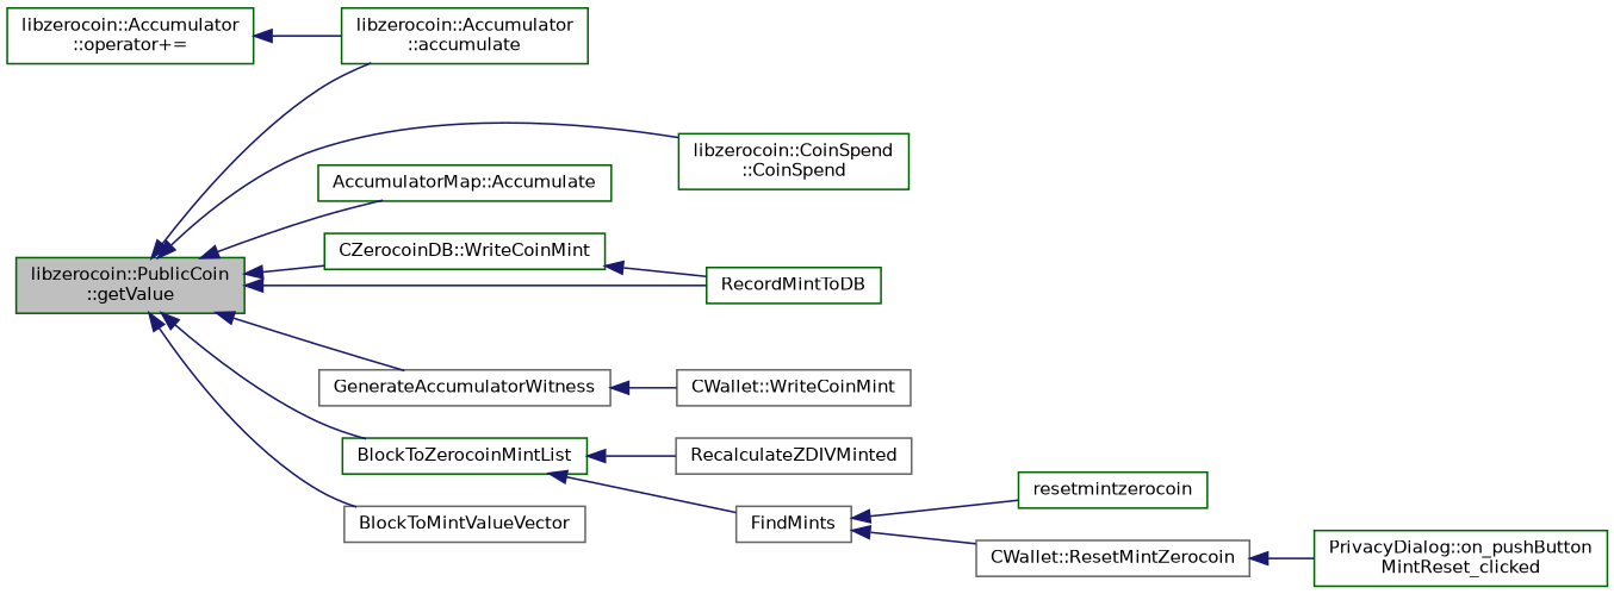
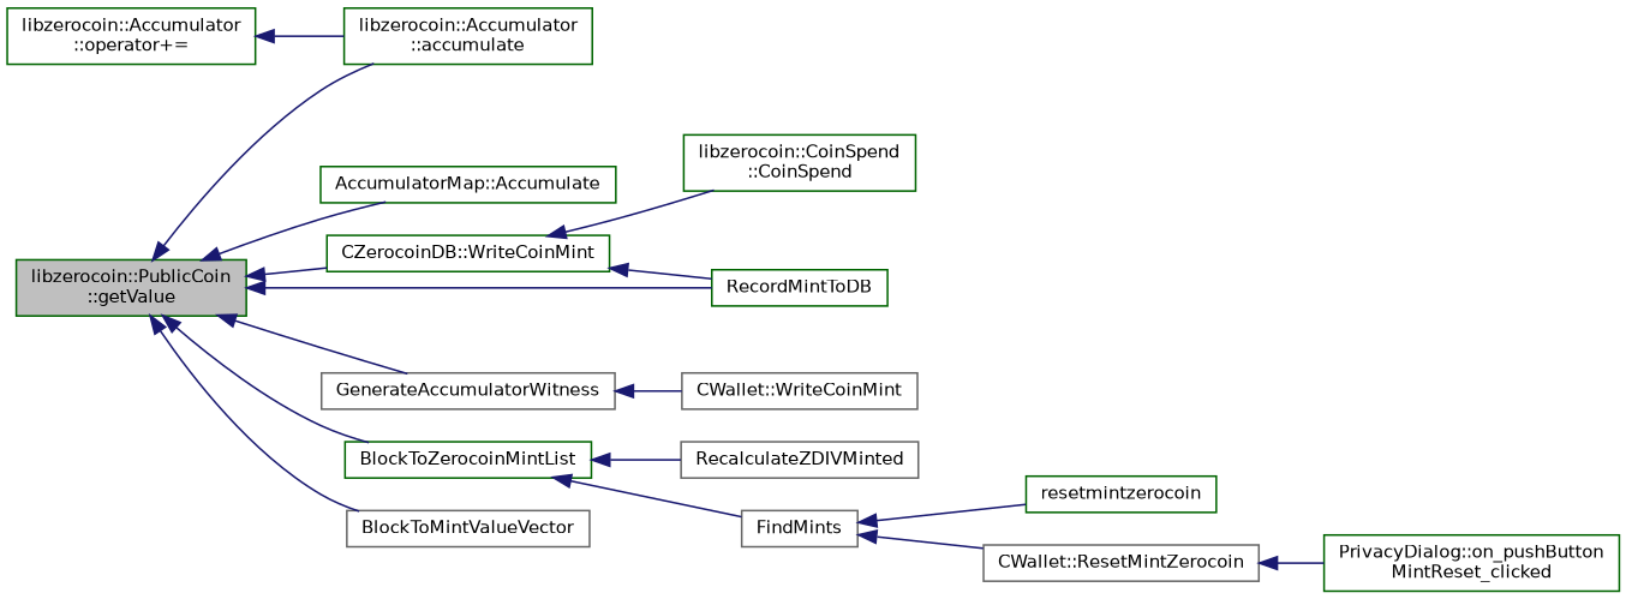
  digraph {
    rankdir=LR
    node [color=darkgreen fillcolor=white fontname=Helvetica fontsize=10 shape=record style=filled]
    edge [color=midnightblue dir=back fontname=Helvetica fontsize=10 labelfontname=Helvetica labelfontsize=10 style=solid]
    n1 [fillcolor=grey75 fontcolor=black height=0.2 label="libzerocoin::PublicCoin\l::getValue" width=0.4]
    n2 [height=0.2 label="AccumulatorMap::Accumulate" width=0.4]
    n3 [color=gray40 height=0.2 label=GenerateAccumulatorWitness width=0.4]
    n4 [height=0.2 label="libzerocoin::Accumulator\l::accumulate" width=0.4]
    n5 [height=0.2 label="libzerocoin::CoinSpend\l::CoinSpend" width=0.4]
    n6 [height=0.2 label=RecordMintToDB width=0.4]
    n7 [height=0.2 label=BlockToZerocoinMintList width=0.4]
    n8 [color=gray40 height=0.2 label=BlockToMintValueVector width=0.4]
    n9 [height=0.2 label="CZerocoinDB::WriteCoinMint" width=0.4]
    n10 [color=gray40 height=0.2 label="CWallet::WriteCoinMint" width=0.4]
    n11 [color=gray40 height=0.2 label=FindMints width=0.4]
    n12 [color=gray40 height=0.2 label=RecalculateZDIVMinted width=0.4]
    n13 [height=0.2 label="libzerocoin::Accumulator\l::operator+=" width=0.4]
    n14 [height=0.2 label=resetmintzerocoin width=0.4]
    n15 [color=gray40 height=0.2 label="CWallet::ResetMintZerocoin" width=0.4]
    n16 [height=0.2 label="PrivacyDialog::on_pushButton\lMintReset_clicked" width=0.4]
    n1 -> n2
    n1 -> n3
    n1 -> n4
-   n1 -> n5
+   n9 -> n5
    n1 -> n6
    n1 -> n7
    n1 -> n8
    n1 -> n9
    n3 -> n10
    n7 -> n11
    n7 -> n12
    n9 -> n6
    n11 -> n14
    n11 -> n15
    n13 -> n4
    n15 -> n16
  }
